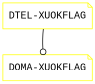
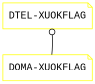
  digraph {
    fontname="Liberation Mono"
    node [color=yellow shape=note fontname="Liberation Mono"]
    "DTEL-XUOKFLAG"
    "DOMA-XUOKFLAG"
-   "DTEL-XUOKFLAG" -> "DOMA-XUOKFLAG" [style=solid arrowhead=odot fontname="Liberation Mono"]
+   "DOMA-XUOKFLAG" -> "DTEL-XUOKFLAG" [style=solid arrowhead=odot fontname="Liberation Mono"]
  }
